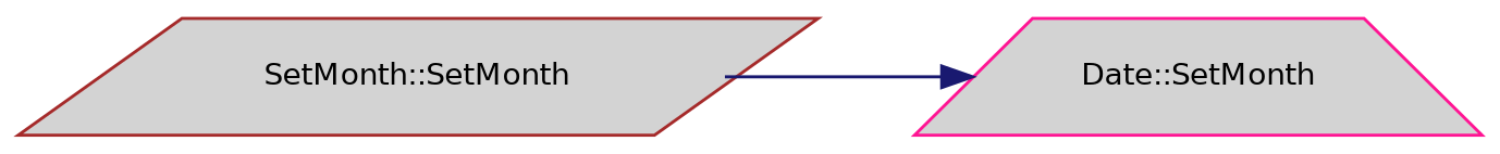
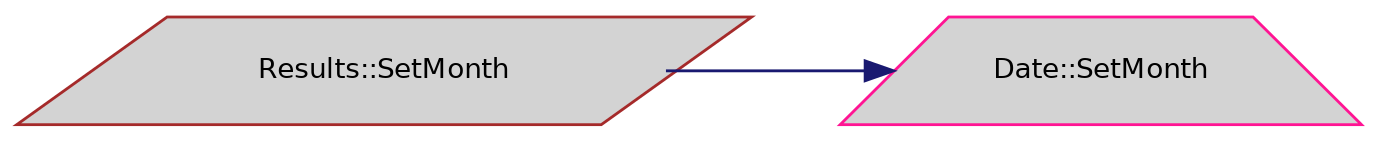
  digraph {
    rankdir=LR
    node [fillcolor=lightgrey fontname=Helvetica fontsize=10 style=filled]
-   n1 [color=brown fontcolor=black height=0.2 label="SetMonth::SetMonth" shape=parallelogram width=0.4]
+   n1 [color=brown fontcolor=black height=0.2 label="Results::SetMonth" shape=parallelogram width=0.4]
    n2 [color=deeppink height=0.2 label="Date::SetMonth" shape=trapezium width=0.4]
    n1 -> n2 [color=midnightblue fontname=Helvetica fontsize=10 labelfontname=Helvetica labelfontsize=10 style=solid arrowhead=normal]
  }
